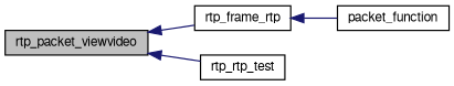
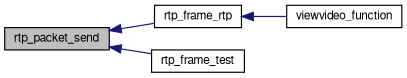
  digraph {
    rankdir=LR
    node [color=black fillcolor=white fontname=FreeSans fontsize=10 shape=record style=filled]
    edge [color=midnightblue dir=back fontname=FreeSans fontsize=10 labelfontname=FreeSans labelfontsize=10 style=solid]
-   n1 [fillcolor=grey75 fontcolor=black height=0.2 label=rtp_packet_viewvideo width=0.4]
+   n1 [fillcolor=grey75 fontcolor=black height=0.2 label=rtp_packet_send width=0.4]
    n2 [height=0.2 label=rtp_frame_rtp width=0.4]
-   n3 [height=0.2 label=rtp_rtp_test width=0.4]
-   n4 [height=0.2 label=packet_function width=0.4]
+   n3 [height=0.2 label=rtp_frame_test width=0.4]
+   n4 [height=0.2 label=viewvideo_function width=0.4]
    n1 -> n2
    n1 -> n3
    n2 -> n4
  }
